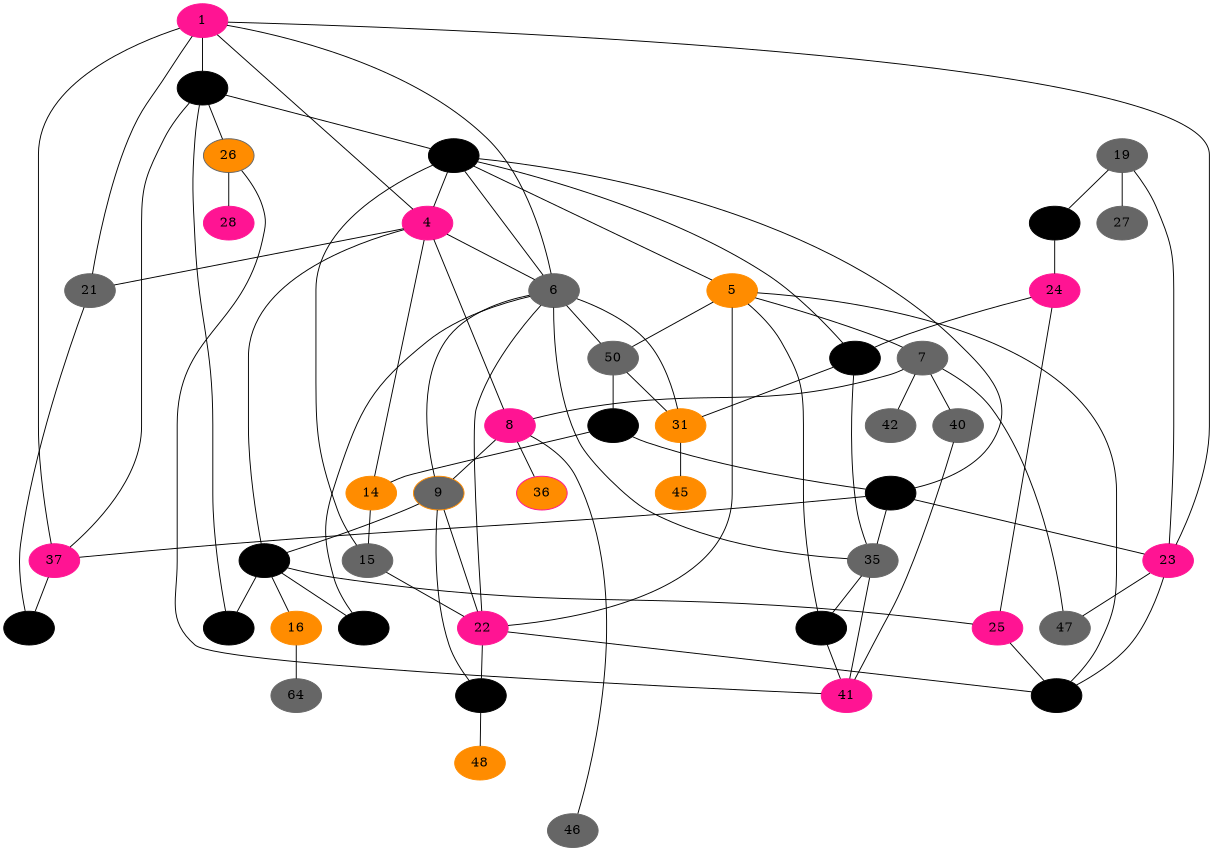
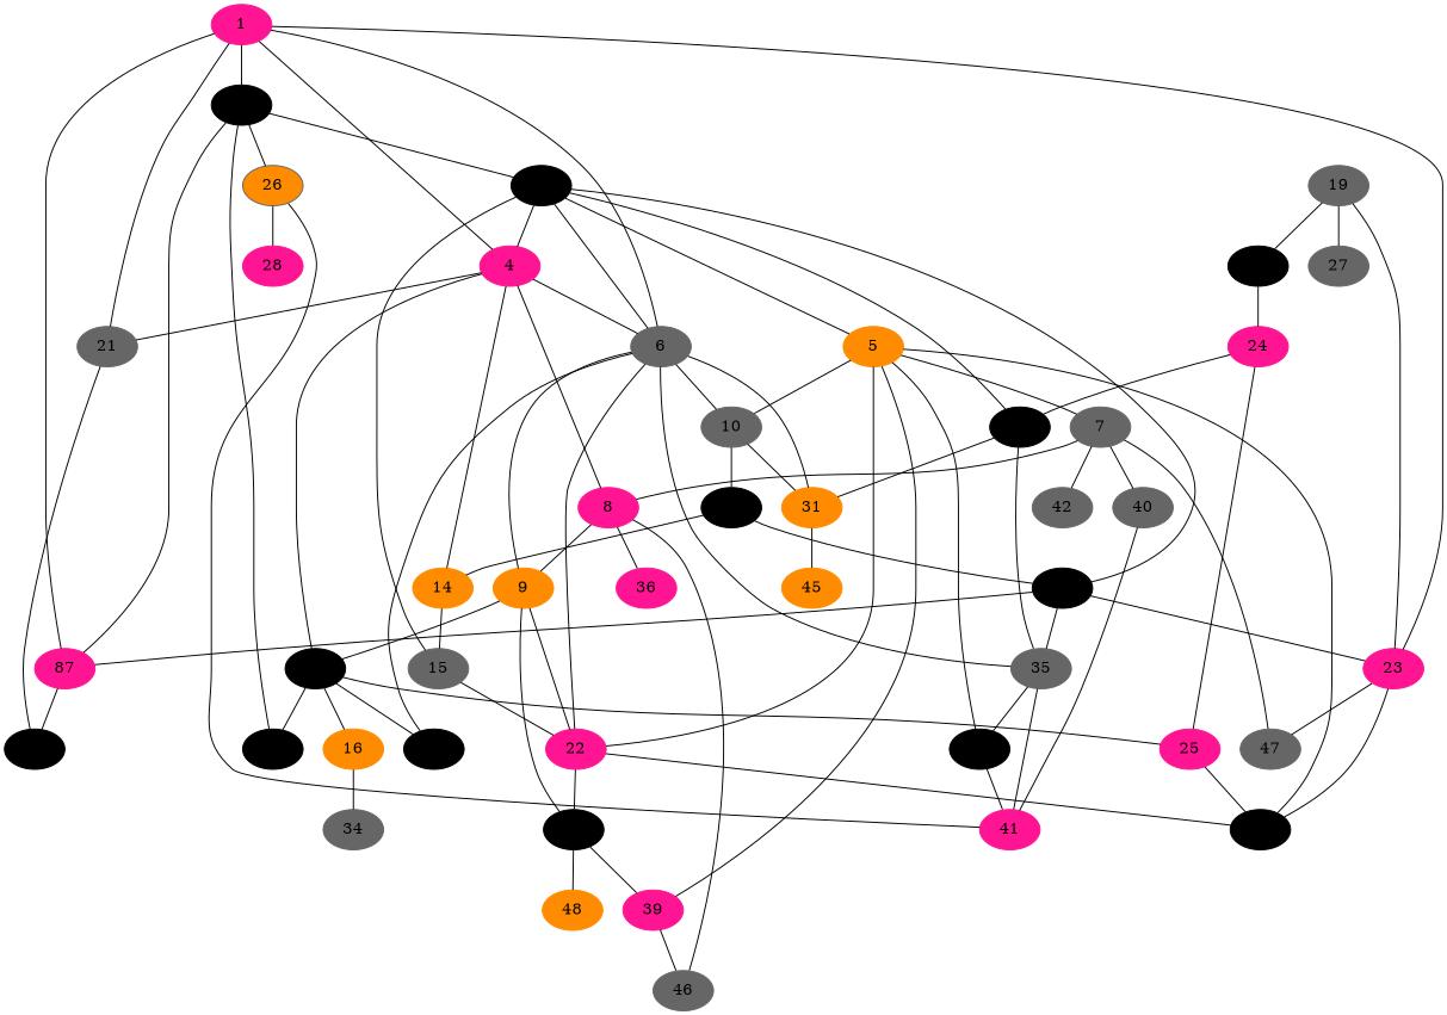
  graph {
    node [color=gray40 style=filled]
    edge [weight=1.0]
    1 [color=deeppink]
    2 [color=black]
    4 [color=deeppink]
    6
    21
    23 [color=deeppink]
-   37 [color=deeppink]
+   37 [color=deeppink label=87]
    3 [color=black]
    26 [fillcolor=darkorange]
    44 [color=black]
    8 [color=deeppink]
    12 [color=black]
    14 [color=darkorange]
-   10 [label=50]
+   10
    22 [color=deeppink]
-   9 [color=darkorange fillcolor=gray40]
+   9 [color=darkorange]
    31 [color=darkorange]
    32 [color=black]
    35
    43 [color=black]
    29 [color=black]
    47
    5 [color=darkorange]
    13 [color=black]
    15
    30 [color=black]
    28 [color=deeppink]
    41 [color=deeppink]
    7
    38 [color=black]
-   36 [color=deeppink fillcolor=darkorange]
+   39 [color=deeppink]
+   36 [color=deeppink]
    46
    16 [color=darkorange]
    25 [color=deeppink]
    40
    42
    11 [color=black]
    33 [color=black]
    45 [color=darkorange]
    48 [color=darkorange]
-   34 [label=64]
+   34
    19
    20 [color=black]
    27
    24 [color=deeppink]
    1 -- 2
    1 -- 4
    1 -- 6
    1 -- 21
    1 -- 23
    1 -- 37 [weight=2.0]
    2 -- 37
    2 -- 3
    2 -- 26
    2 -- 44
    4 -- 6
    4 -- 21
    4 -- 8 [weight=2.0]
    4 -- 12
    4 -- 14
    6 -- 10 [weight=2.0]
    6 -- 22
    6 -- 9
    6 -- 31
    6 -- 32
    6 -- 35
    21 -- 43
    23 -- 29
    23 -- 47
    37 -- 43
    3 -- 4
    3 -- 6
    3 -- 5
    3 -- 13
    3 -- 15 [weight=2.0]
    3 -- 30
    26 -- 28
    26 -- 41
    8 -- 9
    8 -- 36
    8 -- 46
    12 -- 44
    12 -- 32
    12 -- 16
    12 -- 25
    14 -- 15
    10 -- 31
    10 -- 11 [weight=2.0]
    22 -- 29
    22 -- 33
    9 -- 12
    9 -- 22
    9 -- 33
    31 -- 45
    35 -- 41
    35 -- 38
    5 -- 10
    5 -- 22
    5 -- 29
    5 -- 7
    5 -- 38
+   5 -- 39
    13 -- 23
    13 -- 37
    13 -- 35 [weight=3.0]
    15 -- 22
    30 -- 31
    30 -- 35
    7 -- 8
    7 -- 47
    7 -- 40
    7 -- 42
    38 -- 41
+   39 -- 46
    16 -- 34
    25 -- 29
    40 -- 41
    11 -- 14
    11 -- 13
+   33 -- 39
    33 -- 48
    19 -- 23
    19 -- 20
    19 -- 27
    20 -- 24
    24 -- 30
    24 -- 25
  }
